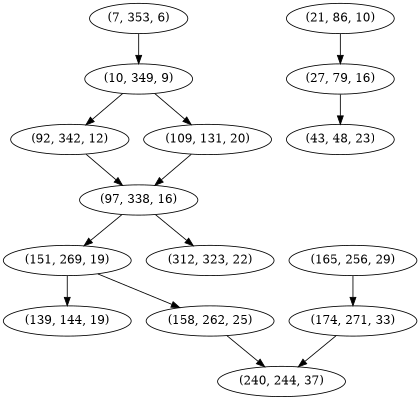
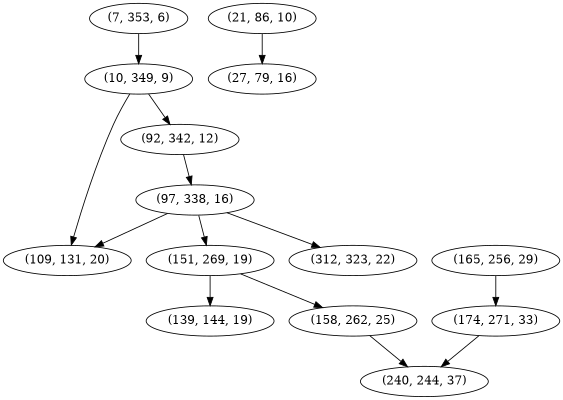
  digraph {
    "(7, 353, 6)"
    "(10, 349, 9)"
    "(92, 342, 12)"
    "(109, 131, 20)"
    "(21, 86, 10)"
    "(27, 79, 16)"
    "(97, 338, 16)"
-   "(43, 48, 23)"
    "(151, 269, 19)"
    "(312, 323, 22)"
    "(139, 144, 19)"
    "(158, 262, 25)"
    "(240, 244, 37)"
    n14 [label="(174, 271, 33)"]
    "(165, 256, 29)"
    "(7, 353, 6)" -> "(10, 349, 9)"
    "(10, 349, 9)" -> "(92, 342, 12)"
    "(10, 349, 9)" -> "(109, 131, 20)"
    "(92, 342, 12)" -> "(97, 338, 16)"
    "(21, 86, 10)" -> "(27, 79, 16)"
-   "(27, 79, 16)" -> "(43, 48, 23)"
-   "(109, 131, 20)" -> "(97, 338, 16)"
+   "(97, 338, 16)" -> "(109, 131, 20)"
    "(97, 338, 16)" -> "(151, 269, 19)"
    "(97, 338, 16)" -> "(312, 323, 22)"
    "(151, 269, 19)" -> "(139, 144, 19)"
    "(151, 269, 19)" -> "(158, 262, 25)"
    "(158, 262, 25)" -> "(240, 244, 37)"
    n14 -> "(240, 244, 37)"
    "(165, 256, 29)" -> n14
  }
